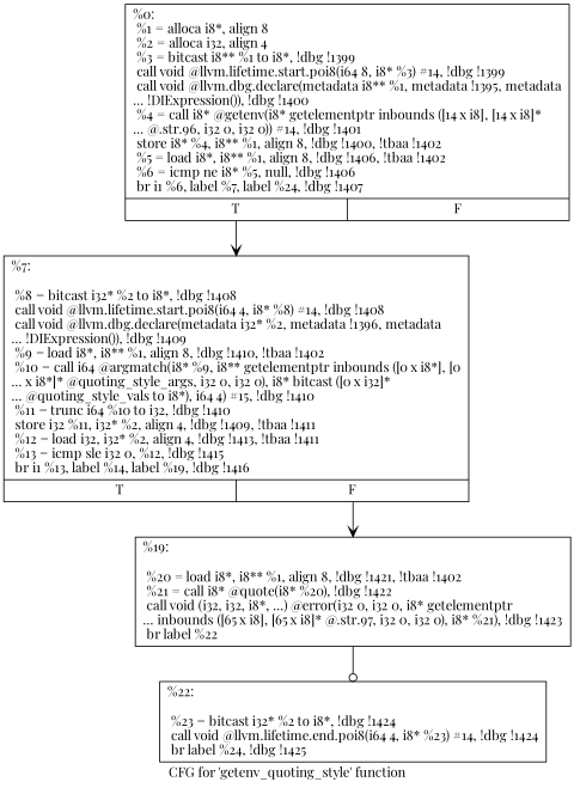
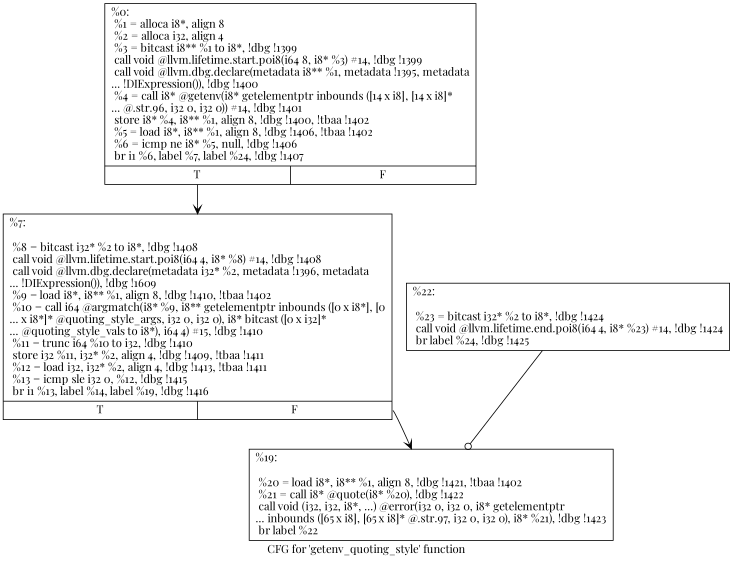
  digraph {
    fontname="Playfair Display"
    label="CFG for 'getenv_quoting_style' function"
    node [fontname="Playfair Display" shape=record]
    edge [arrowhead=vee fontname="Playfair Display"]
    n1 [label="{%0:\l  %1 = alloca i8*, align 8\l  %2 = alloca i32, align 4\l  %3 = bitcast i8** %1 to i8*, !dbg !1399\l  call void @llvm.lifetime.start.p0i8(i64 8, i8* %3) #14, !dbg !1399\l  call void @llvm.dbg.declare(metadata i8** %1, metadata !1395, metadata\l... !DIExpression()), !dbg !1400\l  %4 = call i8* @getenv(i8* getelementptr inbounds ([14 x i8], [14 x i8]*\l... @.str.96, i32 0, i32 0)) #14, !dbg !1401\l  store i8* %4, i8** %1, align 8, !dbg !1400, !tbaa !1402\l  %5 = load i8*, i8** %1, align 8, !dbg !1406, !tbaa !1402\l  %6 = icmp ne i8* %5, null, !dbg !1406\l  br i1 %6, label %7, label %24, !dbg !1407\l|{<s0>T|<s1>F}}"]
-   n2 [label="{%7:\l\l  %8 = bitcast i32* %2 to i8*, !dbg !1408\l  call void @llvm.lifetime.start.p0i8(i64 4, i8* %8) #14, !dbg !1408\l  call void @llvm.dbg.declare(metadata i32* %2, metadata !1396, metadata\l... !DIExpression()), !dbg !1409\l  %9 = load i8*, i8** %1, align 8, !dbg !1410, !tbaa !1402\l  %10 = call i64 @argmatch(i8* %9, i8** getelementptr inbounds ([0 x i8*], [0\l... x i8*]* @quoting_style_args, i32 0, i32 0), i8* bitcast ([0 x i32]*\l... @quoting_style_vals to i8*), i64 4) #15, !dbg !1410\l  %11 = trunc i64 %10 to i32, !dbg !1410\l  store i32 %11, i32* %2, align 4, !dbg !1409, !tbaa !1411\l  %12 = load i32, i32* %2, align 4, !dbg !1413, !tbaa !1411\l  %13 = icmp sle i32 0, %12, !dbg !1415\l  br i1 %13, label %14, label %19, !dbg !1416\l|{<s0>T|<s1>F}}"]
+   n2 [label="{%7:\l\l  %8 = bitcast i32* %2 to i8*, !dbg !1408\l  call void @llvm.lifetime.start.p0i8(i64 4, i8* %8) #14, !dbg !1408\l  call void @llvm.dbg.declare(metadata i32* %2, metadata !1396, metadata\l... !DIExpression()), !dbg !1609\l  %9 = load i8*, i8** %1, align 8, !dbg !1410, !tbaa !1402\l  %10 = call i64 @argmatch(i8* %9, i8** getelementptr inbounds ([0 x i8*], [0\l... x i8*]* @quoting_style_args, i32 0, i32 0), i8* bitcast ([0 x i32]*\l... @quoting_style_vals to i8*), i64 4) #15, !dbg !1410\l  %11 = trunc i64 %10 to i32, !dbg !1410\l  store i32 %11, i32* %2, align 4, !dbg !1409, !tbaa !1411\l  %12 = load i32, i32* %2, align 4, !dbg !1413, !tbaa !1411\l  %13 = icmp sle i32 0, %12, !dbg !1415\l  br i1 %13, label %14, label %19, !dbg !1416\l|{<s0>T|<s1>F}}"]
    n3 [label="{%19:\l\l  %20 = load i8*, i8** %1, align 8, !dbg !1421, !tbaa !1402\l  %21 = call i8* @quote(i8* %20), !dbg !1422\l  call void (i32, i32, i8*, ...) @error(i32 0, i32 0, i8* getelementptr\l... inbounds ([65 x i8], [65 x i8]* @.str.97, i32 0, i32 0), i8* %21), !dbg !1423\l  br label %22\l}"]
    n4 [label="{%22:\l\l  %23 = bitcast i32* %2 to i8*, !dbg !1424\l  call void @llvm.lifetime.end.p0i8(i64 4, i8* %23) #14, !dbg !1424\l  br label %24, !dbg !1425\l}"]
    n1 -> n2 [tailport=s0]
    n2 -> n3 [tailport=s1]
-   n3 -> n4 [arrowhead=odot]
+   n4 -> n3 [arrowhead=odot]
  }
